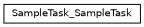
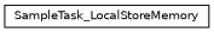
  digraph {
    rankdir=LR
-   n1 [color=black fillcolor=white fontname=Helvetica fontsize=10 height=0.2 label=SampleTask_SampleTask shape=record style=filled width=0.4]
+   n1 [color=black fillcolor=white fontname=Helvetica fontsize=10 height=0.2 label=SampleTask_LocalStoreMemory shape=record style=filled width=0.4]
  }
